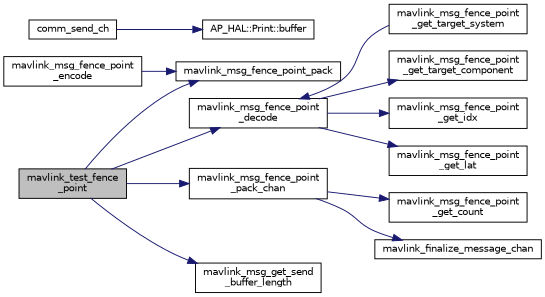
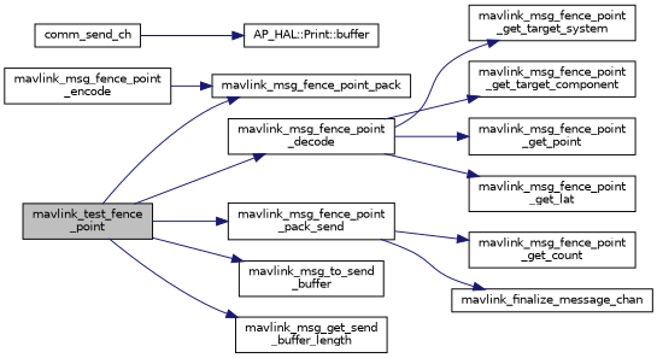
  digraph {
    rankdir=LR
    node [color=black fillcolor=white fontname=Helvetica fontsize=10 shape=record style=filled]
    edge [color=midnightblue fontname=Helvetica fontsize=10 labelfontname=Helvetica labelfontsize=10 style=solid]
    n1 [fillcolor=grey75 fontcolor=black height=0.2 label="mavlink_test_fence\l_point" width=0.4]
    n2 [height=0.2 label=mavlink_msg_fence_point_pack width=0.4]
    n3 [height=0.2 label="mavlink_msg_fence_point\l_decode" width=0.4]
-   n4 [height=0.2 label="mavlink_msg_fence_point\l_pack_chan" width=0.4]
+   n4 [height=0.2 label="mavlink_msg_fence_point\l_pack_send" width=0.4]
+   n5 [height=0.2 label="mavlink_msg_to_send\l_buffer" width=0.4]
    n6 [height=0.2 label="mavlink_msg_get_send\l_buffer_length" width=0.4]
    n7 [height=0.2 label="mavlink_msg_fence_point\l_encode" width=0.4]
    n8 [height=0.2 label="mavlink_msg_fence_point\l_get_target_system" width=0.4]
    n9 [height=0.2 label="mavlink_msg_fence_point\l_get_target_component" width=0.4]
-   n10 [height=0.2 label="mavlink_msg_fence_point\l_get_idx" width=0.4]
+   n10 [height=0.2 label="mavlink_msg_fence_point\l_get_point" width=0.4]
    n11 [height=0.2 label="mavlink_msg_fence_point\l_get_lat" width=0.4]
    n12 [height=0.2 label="mavlink_msg_fence_point\l_get_count" width=0.4]
    n13 [height=0.2 label=mavlink_finalize_message_chan width=0.4]
    n14 [height=0.2 label=comm_send_ch width=0.4]
    n15 [height=0.2 label="AP_HAL::Print::buffer" width=0.4]
    n1 -> n2
    n1 -> n3
    n1 -> n4
+   n1 -> n5
    n1 -> n6
-   n8 -> n3
+   n3 -> n8
    n3 -> n9
    n3 -> n10
    n3 -> n11
    n4 -> n12
    n4 -> n13
    n7 -> n2
    n14 -> n15
  }
